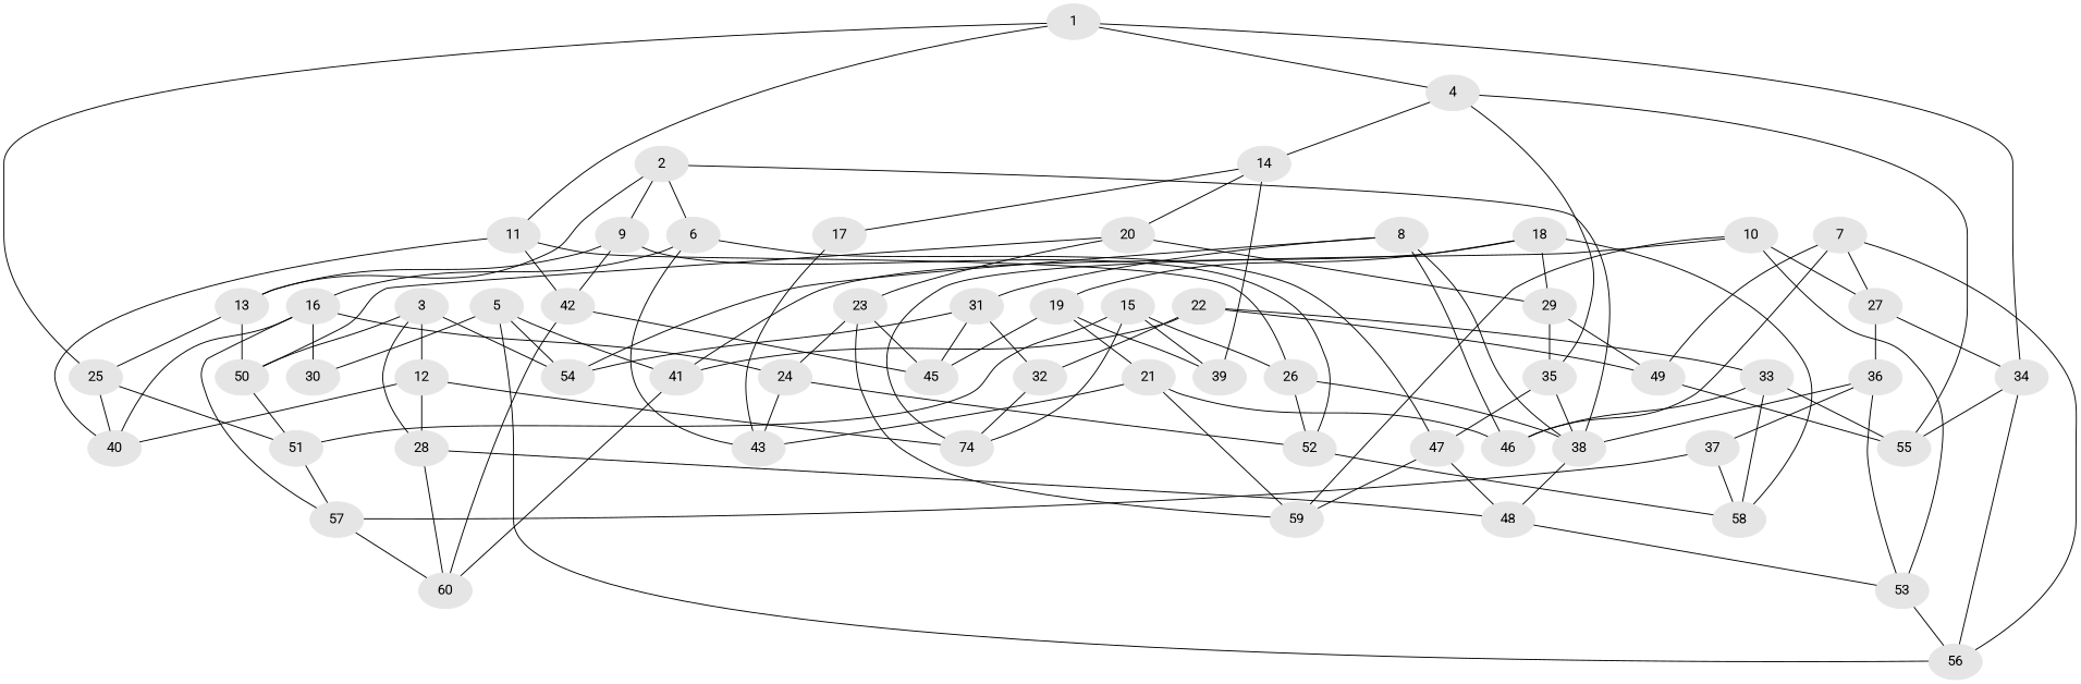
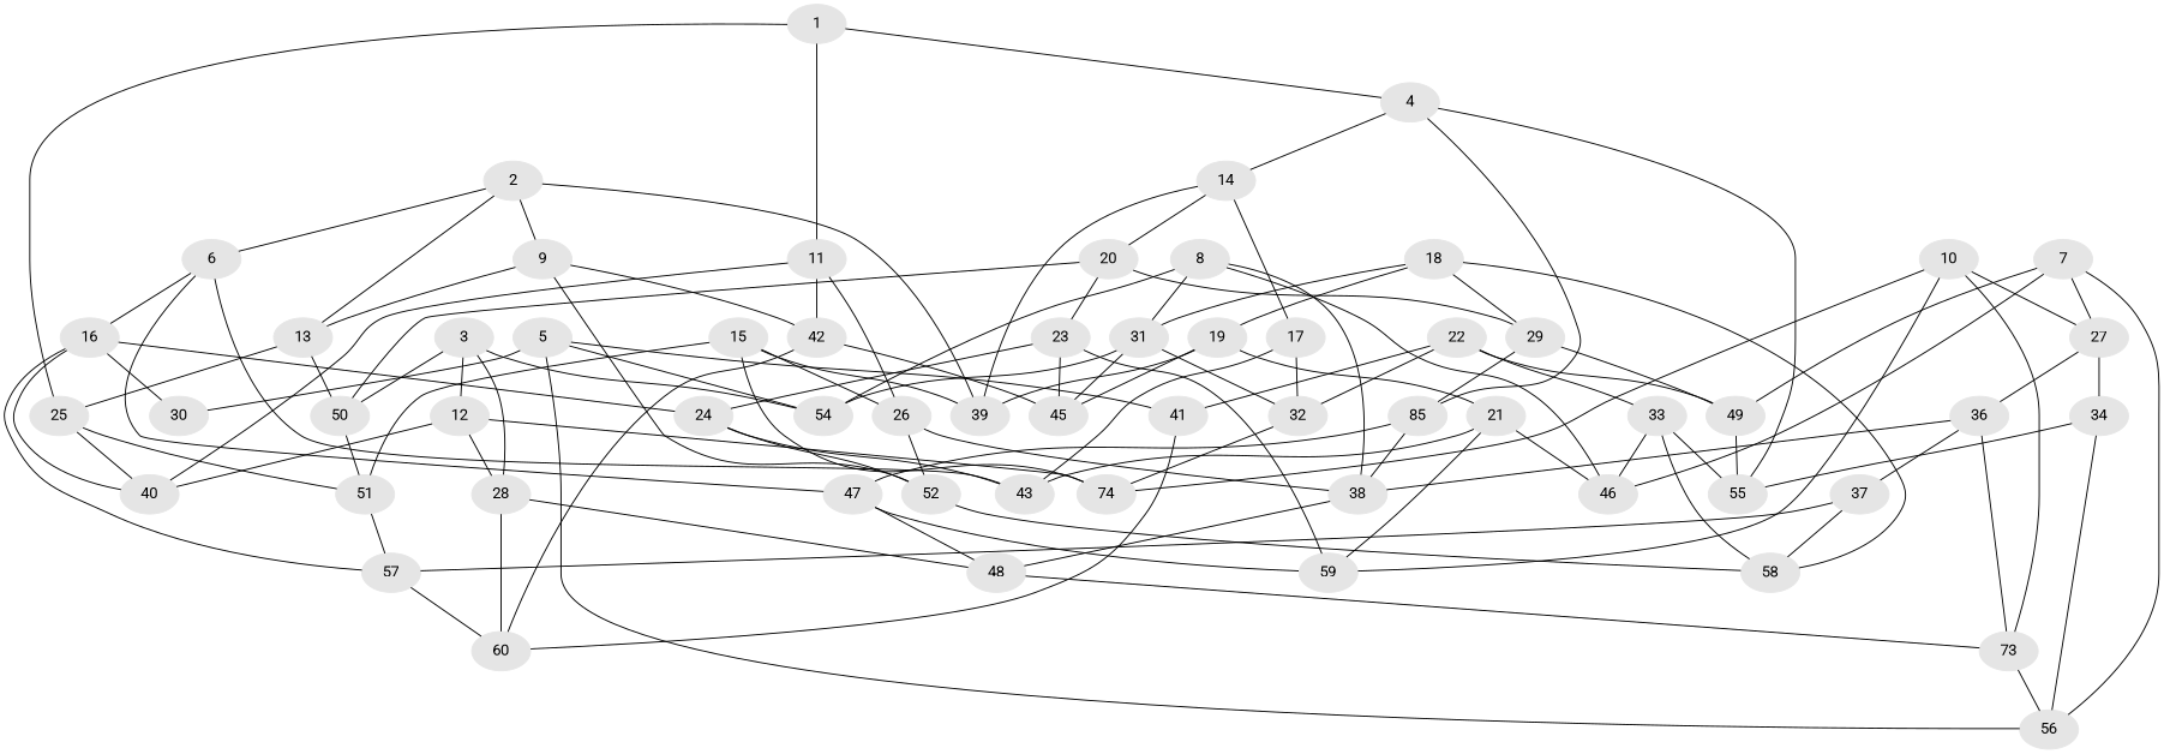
  graph {
    fontname=Roboto
    node [color=gray90 fontname=Roboto style=filled]
    edge [fontname=Roboto]
    1
    4
    11
    25
    34
    14
-   35
+   35 [label=85]
    55
    42
    26
    40
    51
    56
    2
    6
    9
    13
    39
    16
    43
    47
    52
    50
    3
    12
    28
    54
    n28 [label=74]
    48
    60
    17
    20
    38
    5
    30
    41
    24
    57
    59
    7
    27
    46
    49
    36
    8
    31
    32
    45
    58
    10
-   53
+   53 [label=73]
    29
    23
    15
    18
    19
    21
    22
    33
    37
    1 -- 4
    1 -- 11
    1 -- 25
-   1 -- 34
    4 -- 14
    4 -- 35
    4 -- 55
    11 -- 42
    11 -- 26
    11 -- 40
    25 -- 40
    25 -- 51
    34 -- 55
    34 -- 56
    14 -- 39
    14 -- 17
    14 -- 20
    35 -- 47
    35 -- 38
    42 -- 60
    42 -- 45
    26 -- 52
    26 -- 38
    51 -- 57
    2 -- 6
    2 -- 9
    2 -- 13
-   2 -- 38
+   2 -- 39
    6 -- 16
    6 -- 43
    6 -- 47
    9 -- 42
    9 -- 13
    9 -- 52
    13 -- 25
    13 -- 50
    16 -- 40
    16 -- 30
    16 -- 24
    16 -- 57
    47 -- 48
    47 -- 59
    52 -- 58
    50 -- 51
    3 -- 50
    3 -- 12
    3 -- 28
    3 -- 54
    12 -- 40
    12 -- 28
    12 -- n28
    28 -- 48
    28 -- 60
    48 -- 53
    17 -- 43
+   17 -- 32
    20 -- 50
    20 -- 29
    20 -- 23
    38 -- 48
    5 -- 56
    5 -- 54
    5 -- 30
    5 -- 41
    41 -- 60
    24 -- 43
    24 -- 52
    57 -- 60
    7 -- 56
    7 -- 27
    7 -- 46
    7 -- 49
    27 -- 34
    27 -- 36
    49 -- 55
    36 -- 38
    36 -- 53
    36 -- 37
    8 -- 54
    8 -- 38
    8 -- 46
    8 -- 31
    31 -- 54
    31 -- 32
    31 -- 45
    32 -- n28
    10 -- n28
    10 -- 59
    10 -- 27
    10 -- 53
    53 -- 56
    29 -- 35
    29 -- 49
    23 -- 24
    23 -- 59
    23 -- 45
    15 -- 26
    15 -- 51
    15 -- 39
    15 -- n28
-   18 -- 41
+   18 -- 31
    18 -- 58
    18 -- 29
    18 -- 19
    19 -- 39
    19 -- 45
    19 -- 21
    21 -- 43
    21 -- 59
    21 -- 46
    22 -- 41
    22 -- 49
    22 -- 32
    22 -- 33
    33 -- 55
    33 -- 46
    33 -- 58
    37 -- 57
    37 -- 58
  }
